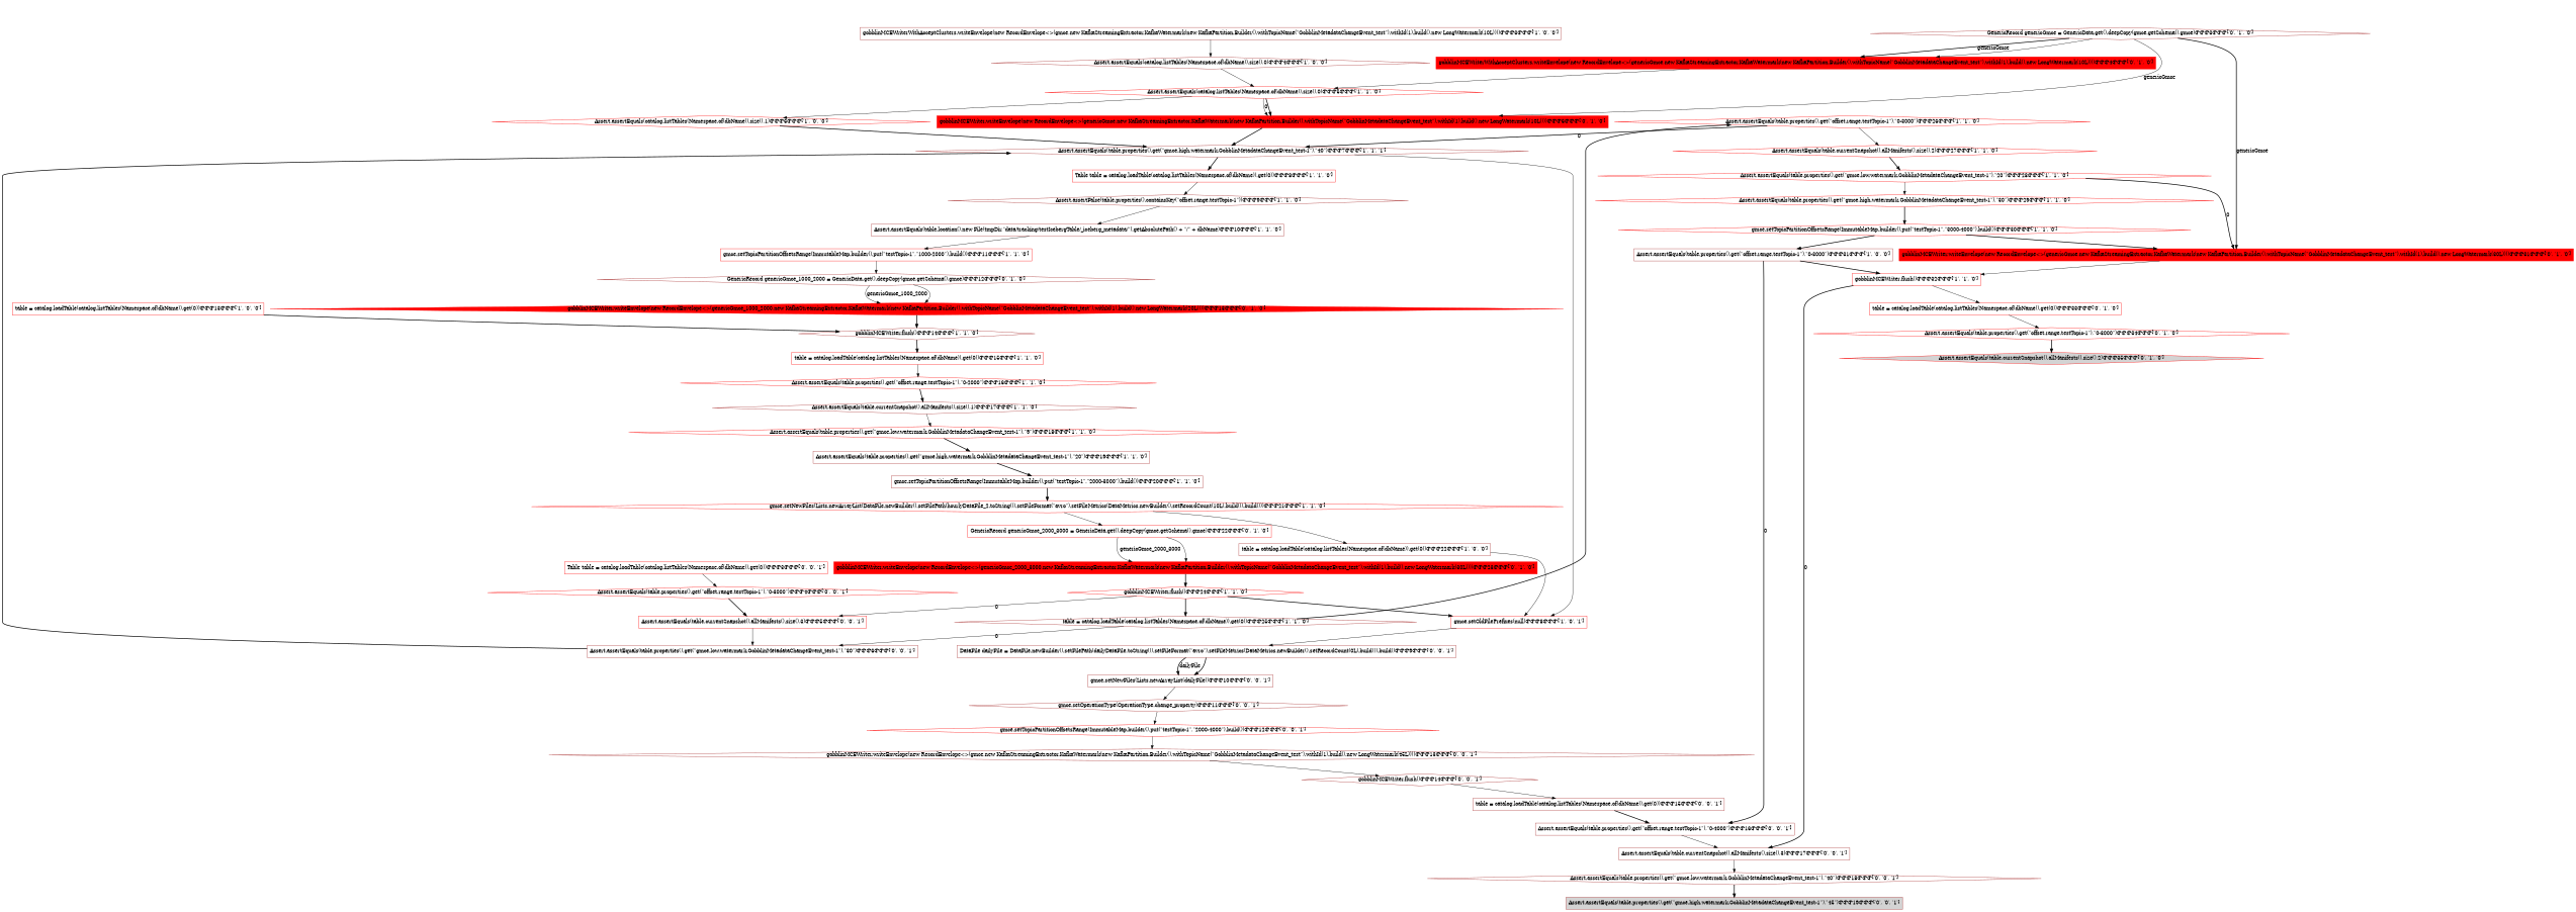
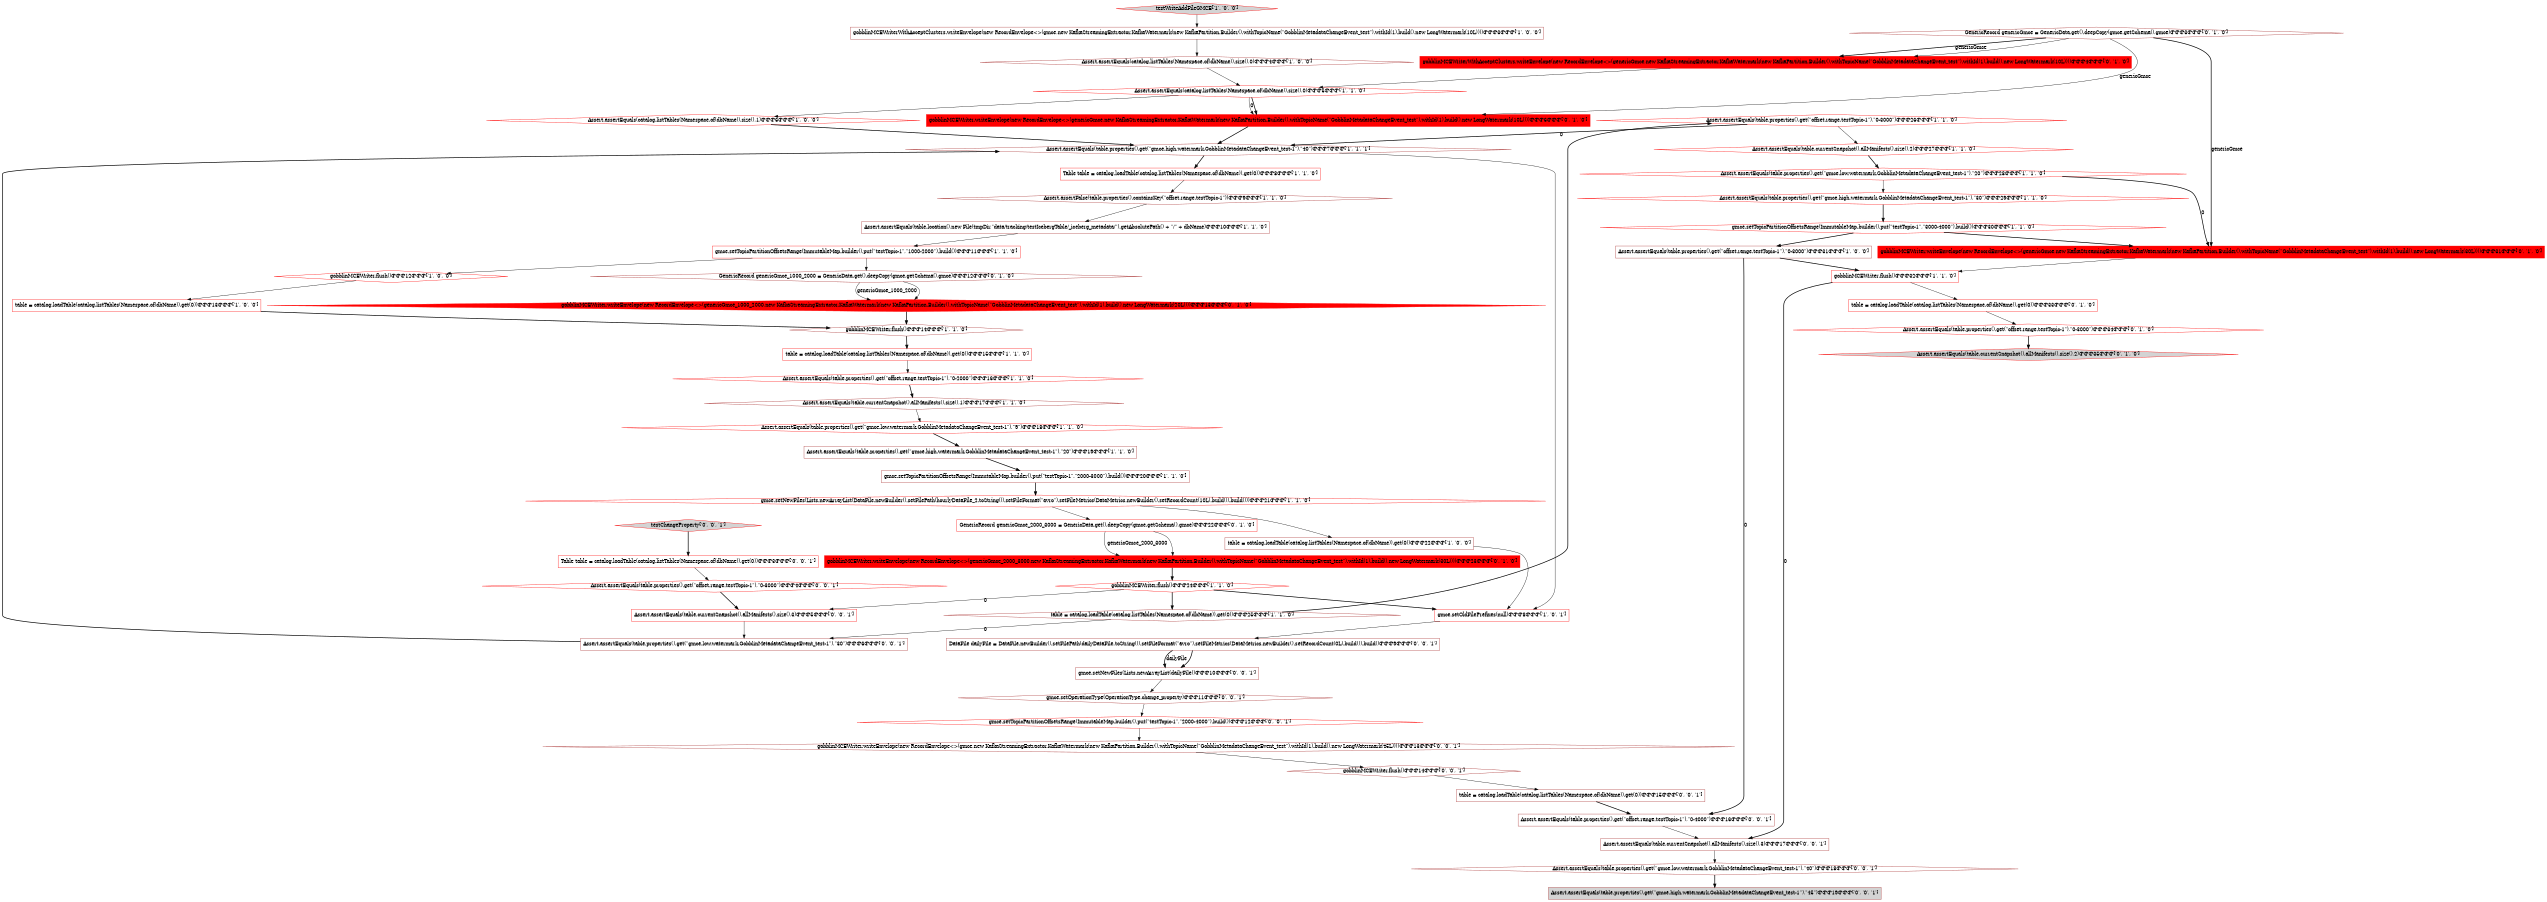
  digraph {
    node [color=red fillcolor=white shape=diamond style=filled]
    edge [style=solid]
    n1 [color=brown label="gmce.setOperationType(OperationType.change_property)@@@11@@@['0', '0', '1']"]
    n2 [label="gmce.setTopicPartitionOffsetsRange(ImmutableMap.builder().put(\"testTopic-1\",\"2000-4000\").build())@@@12@@@['0', '0', '1']"]
    n3 [color=brown label="gobblinMCEWriter.writeEnvelope(new RecordEnvelope<>(gmce,new KafkaStreamingExtractor.KafkaWatermark(new KafkaPartition.Builder().withTopicName(\"GobblinMetadataChangeEvent_test\").withId(1).build(),new LongWatermark(45L))))@@@13@@@['0', '0', '1']"]
    n4 [color=brown fillcolor=lightgray label="Assert.assertEquals(table.properties().get(\"gmce.high.watermark.GobblinMetadataChangeEvent_test-1\"),\"45\")@@@19@@@['0', '0', '1']" shape=box]
    n5 [color=brown label="Assert.assertEquals(table.properties().get(\"offset.range.testTopic-1\"),\"0-3000\")@@@31@@@['1', '0', '0']" shape=box]
    n6 [color=brown label="Assert.assertEquals(table.properties().get(\"offset.range.testTopic-1\"),\"0-4000\")@@@16@@@['0', '0', '1']" shape=box]
    n7 [label="gobblinMCEWriter.flush()@@@32@@@['1', '1', '0']" shape=box]
    n8 [color=brown label="Assert.assertEquals(table.currentSnapshot().allManifests().size(),3)@@@17@@@['0', '0', '1']" shape=box]
    n9 [label="table = catalog.loadTable(catalog.listTables(Namespace.of(dbName)).get(0))@@@33@@@['0', '1', '0']" shape=box]
    n10 [label="gmce.setNewFiles(Lists.newArrayList(DataFile.newBuilder().setFilePath(hourlyDataFile_2.toString()).setFileFormat(\"avro\").setFileMetrics(DataMetrics.newBuilder().setRecordCount(10L).build()).build()))@@@21@@@['1', '1', '0']"]
    n11 [color=brown label="table = catalog.loadTable(catalog.listTables(Namespace.of(dbName)).get(0))@@@22@@@['1', '0', '0']" shape=box]
    n12 [label="GenericRecord genericGmce_2000_3000 = GenericData.get().deepCopy(gmce.getSchema(),gmce)@@@22@@@['0', '1', '0']" shape=box]
    n13 [label="gmce.setOldFilePrefixes(null)@@@8@@@['1', '0', '1']" shape=box]
    n14 [fillcolor=red label="gobblinMCEWriter.writeEnvelope(new RecordEnvelope<>(genericGmce_2000_3000,new KafkaStreamingExtractor.KafkaWatermark(new KafkaPartition.Builder().withTopicName(\"GobblinMetadataChangeEvent_test\").withId(1).build(),new LongWatermark(30L))))@@@23@@@['0', '1', '0']" shape=box]
    n15 [color=brown label="Assert.assertEquals(table.properties().get(\"gmce.high.watermark.GobblinMetadataChangeEvent_test-1\"),\"20\")@@@19@@@['1', '1', '0']" shape=box]
    n16 [color=brown label="gmce.setTopicPartitionOffsetsRange(ImmutableMap.builder().put(\"testTopic-1\",\"2000-3000\").build())@@@20@@@['1', '1', '0']" shape=box]
    n17 [color=brown label="Assert.assertEquals(table.currentSnapshot().allManifests().size(),1)@@@17@@@['1', '1', '0']"]
    n18 [label="Assert.assertEquals(table.properties().get(\"gmce.low.watermark.GobblinMetadataChangeEvent_test-1\"),\"9\")@@@18@@@['1', '1', '0']"]
    n19 [label="Assert.assertEquals(table.properties().get(\"gmce.low.watermark.GobblinMetadataChangeEvent_test-1\"),\"20\")@@@28@@@['1', '1', '0']"]
    n20 [label="Assert.assertEquals(table.properties().get(\"gmce.high.watermark.GobblinMetadataChangeEvent_test-1\"),\"30\")@@@29@@@['1', '1', '0']"]
    n21 [fillcolor=red label="gobblinMCEWriter.writeEnvelope(new RecordEnvelope<>(genericGmce,new KafkaStreamingExtractor.KafkaWatermark(new KafkaPartition.Builder().withTopicName(\"GobblinMetadataChangeEvent_test\").withId(1).build(),new LongWatermark(30L))))@@@31@@@['0', '1', '0']" shape=box]
    n22 [label="gmce.setTopicPartitionOffsetsRange(ImmutableMap.builder().put(\"testTopic-1\",\"3000-4000\").build())@@@30@@@['1', '1', '0']"]
    n23 [label="gobblinMCEWriter.flush()@@@24@@@['1', '1', '0']"]
    n24 [label="Assert.assertEquals(table.currentSnapshot().allManifests().size(),3)@@@5@@@['0', '0', '1']" shape=box]
    n25 [color=brown label="table = catalog.loadTable(catalog.listTables(Namespace.of(dbName)).get(0))@@@25@@@['1', '1', '0']"]
    n26 [color=brown label="GenericRecord genericGmce_1000_2000 = GenericData.get().deepCopy(gmce.getSchema(),gmce)@@@12@@@['0', '1', '0']"]
    n27 [fillcolor=red label="gobblinMCEWriter.writeEnvelope(new RecordEnvelope<>(genericGmce_1000_2000,new KafkaStreamingExtractor.KafkaWatermark(new KafkaPartition.Builder().withTopicName(\"GobblinMetadataChangeEvent_test\").withId(1).build(),new LongWatermark(20L))))@@@13@@@['0', '1', '0']"]
    n28 [color=brown label="gobblinMCEWriter.flush()@@@14@@@['1', '1', '0']"]
    n29 [label="table = catalog.loadTable(catalog.listTables(Namespace.of(dbName)).get(0))@@@15@@@['1', '1', '0']" shape=box]
    n30 [label="Assert.assertEquals(table.properties().get(\"offset.range.testTopic-1\"),\"0-2000\")@@@16@@@['1', '1', '0']"]
    n31 [label="Assert.assertEquals(table.currentSnapshot().allManifests().size(),2)@@@27@@@['1', '1', '0']"]
    n32 [label="table = catalog.loadTable(catalog.listTables(Namespace.of(dbName)).get(0))@@@13@@@['1', '0', '0']" shape=box]
    n33 [color=brown label="gmce.setNewFiles(Lists.newArrayList(dailyFile))@@@10@@@['0', '0', '1']" shape=box]
    n34 [color=brown label="Assert.assertEquals(table.location(),new File(tmpDir,\"data/tracking/testIcebergTable/_iceberg_metadata/\").getAbsolutePath() + \"/\" + dbName)@@@10@@@['1', '1', '0']" shape=box]
    n35 [label="gmce.setTopicPartitionOffsetsRange(ImmutableMap.builder().put(\"testTopic-1\",\"1000-2000\").build())@@@11@@@['1', '1', '0']" shape=box]
+   n36 [label="gobblinMCEWriter.flush()@@@12@@@['1', '0', '0']"]
    n37 [color=brown label="Assert.assertEquals(table.properties().get(\"gmce.low.watermark.GobblinMetadataChangeEvent_test-1\"),\"30\")@@@6@@@['0', '0', '1']" shape=box]
    n38 [color=brown label="Assert.assertEquals(table.properties().get(\"gmce.high.watermark.GobblinMetadataChangeEvent_test-1\"),\"40\")@@@7@@@['1', '1', '1']"]
    n39 [label="Table table = catalog.loadTable(catalog.listTables(Namespace.of(dbName)).get(0))@@@8@@@['1', '1', '0']" shape=box]
    n40 [color=brown label="Assert.assertEquals(catalog.listTables(Namespace.of(dbName)).size(),0)@@@4@@@['1', '0', '0']"]
    n41 [label="Assert.assertEquals(catalog.listTables(Namespace.of(dbName)).size(),0)@@@5@@@['1', '1', '0']"]
    n42 [label="Assert.assertEquals(catalog.listTables(Namespace.of(dbName)).size(),1)@@@6@@@['1', '0', '0']"]
    n43 [fillcolor=red label="gobblinMCEWriter.writeEnvelope(new RecordEnvelope<>(genericGmce,new KafkaStreamingExtractor.KafkaWatermark(new KafkaPartition.Builder().withTopicName(\"GobblinMetadataChangeEvent_test\").withId(1).build(),new LongWatermark(10L))))@@@6@@@['0', '1', '0']" shape=box]
    n44 [label="Assert.assertEquals(table.properties().get(\"offset.range.testTopic-1\"),\"0-3000\")@@@26@@@['1', '1', '0']"]
    n45 [color=brown label="DataFile dailyFile = DataFile.newBuilder().setFilePath(dailyDataFile.toString()).setFileFormat(\"avro\").setFileMetrics(DataMetrics.newBuilder().setRecordCount(0L).build()).build()@@@9@@@['0', '0', '1']" shape=box]
    n46 [fillcolor=red label="gobblinMCEWriterWithAcceptClusters.writeEnvelope(new RecordEnvelope<>(genericGmce,new KafkaStreamingExtractor.KafkaWatermark(new KafkaPartition.Builder().withTopicName(\"GobblinMetadataChangeEvent_test\").withId(1).build(),new LongWatermark(10L))))@@@4@@@['0', '1', '0']" shape=box]
    n47 [color=brown label="table = catalog.loadTable(catalog.listTables(Namespace.of(dbName)).get(0))@@@15@@@['0', '0', '1']" shape=box]
    n48 [color=brown label="Assert.assertEquals(table.properties().get(\"gmce.low.watermark.GobblinMetadataChangeEvent_test-1\"),\"40\")@@@18@@@['0', '0', '1']"]
+   n49 [fillcolor=lightgray label="testWriteAddFileGMCE['1', '0', '0']"]
    n50 [color=brown label="gobblinMCEWriterWithAcceptClusters.writeEnvelope(new RecordEnvelope<>(gmce,new KafkaStreamingExtractor.KafkaWatermark(new KafkaPartition.Builder().withTopicName(\"GobblinMetadataChangeEvent_test\").withId(1).build(),new LongWatermark(10L))))@@@3@@@['1', '0', '0']" shape=box]
    n51 [label="Table table = catalog.loadTable(catalog.listTables(Namespace.of(dbName)).get(0))@@@3@@@['0', '0', '1']" shape=box]
    n52 [label="Assert.assertEquals(table.properties().get(\"offset.range.testTopic-1\"),\"0-3000\")@@@4@@@['0', '0', '1']"]
    n53 [color=brown label="gobblinMCEWriter.flush()@@@14@@@['0', '0', '1']"]
    n54 [color=brown label="Assert.assertFalse(table.properties().containsKey(\"offset.range.testTopic-1\"))@@@9@@@['1', '1', '0']"]
+   n55 [fillcolor=lightgray label="testChangeProperty['0', '0', '1']"]
    n56 [label="Assert.assertEquals(table.properties().get(\"offset.range.testTopic-1\"),\"0-3000\")@@@34@@@['0', '1', '0']"]
    n57 [color=brown label="GenericRecord genericGmce = GenericData.get().deepCopy(gmce.getSchema(),gmce)@@@3@@@['0', '1', '0']"]
    n58 [fillcolor=lightgray label="Assert.assertEquals(table.currentSnapshot().allManifests().size(),2)@@@35@@@['0', '1', '0']"]
    n1 -> n2
    n2 -> n3
    n3 -> n53
    n5 -> n6 [label=0 style=bold]
    n5 -> n7 [style=bold]
    n6 -> n8
    n7 -> n8 [label=0 style=bold]
    n7 -> n9
    n8 -> n48
    n9 -> n56
    n10 -> n11
    n10 -> n12
    n11 -> n13
    n12 -> n14 [label=genericGmce_2000_3000]
    n12 -> n14
    n13 -> n45
    n14 -> n23 [style=bold]
    n15 -> n16 [style=bold]
    n16 -> n10 [style=bold]
    n17 -> n18
    n18 -> n15 [style=bold]
    n19 -> n20
    n19 -> n21 [label=0 style=bold]
    n20 -> n22 [style=bold]
    n21 -> n7
    n22 -> n5 [style=bold]
    n22 -> n21 [style=bold]
    n23 -> n13 [style=bold]
    n23 -> n24 [label=0]
    n23 -> n25 [style=bold]
    n24 -> n37
    n25 -> n37 [label=0]
    n25 -> n44 [style=bold]
    n26 -> n27
    n26 -> n27 [label=genericGmce_1000_2000]
    n27 -> n28 [style=bold]
    n28 -> n29 [style=bold]
    n29 -> n30
    n30 -> n17 [style=bold]
    n31 -> n19 [style=bold]
    n32 -> n28 [style=bold]
    n33 -> n1
    n34 -> n35
    n35 -> n26
+   n35 -> n36
+   n36 -> n32
    n37 -> n38 [style=bold]
    n38 -> n13
    n38 -> n39 [style=bold]
    n39 -> n54
    n40 -> n41
    n41 -> n42
    n41 -> n43 [label=0]
    n41 -> n43 [style=bold]
    n42 -> n38 [style=bold]
    n43 -> n38 [style=bold]
    n44 -> n31
    n44 -> n38 [label=0 style=bold]
    n45 -> n33 [style=bold]
    n45 -> n33 [label=dailyFile style=bold]
    n46 -> n41
    n47 -> n6 [style=bold]
    n48 -> n4 [style=bold]
+   n49 -> n50
    n50 -> n40
    n51 -> n52
    n52 -> n24 [style=bold]
    n53 -> n47
    n54 -> n34
+   n55 -> n51 [style=bold]
    n56 -> n58 [style=bold]
    n57 -> n21 [label=genericGmce style=bold]
    n57 -> n43 [label=genericGmce]
    n57 -> n46 [label=genericGmce style=bold]
    n57 -> n46
  }
